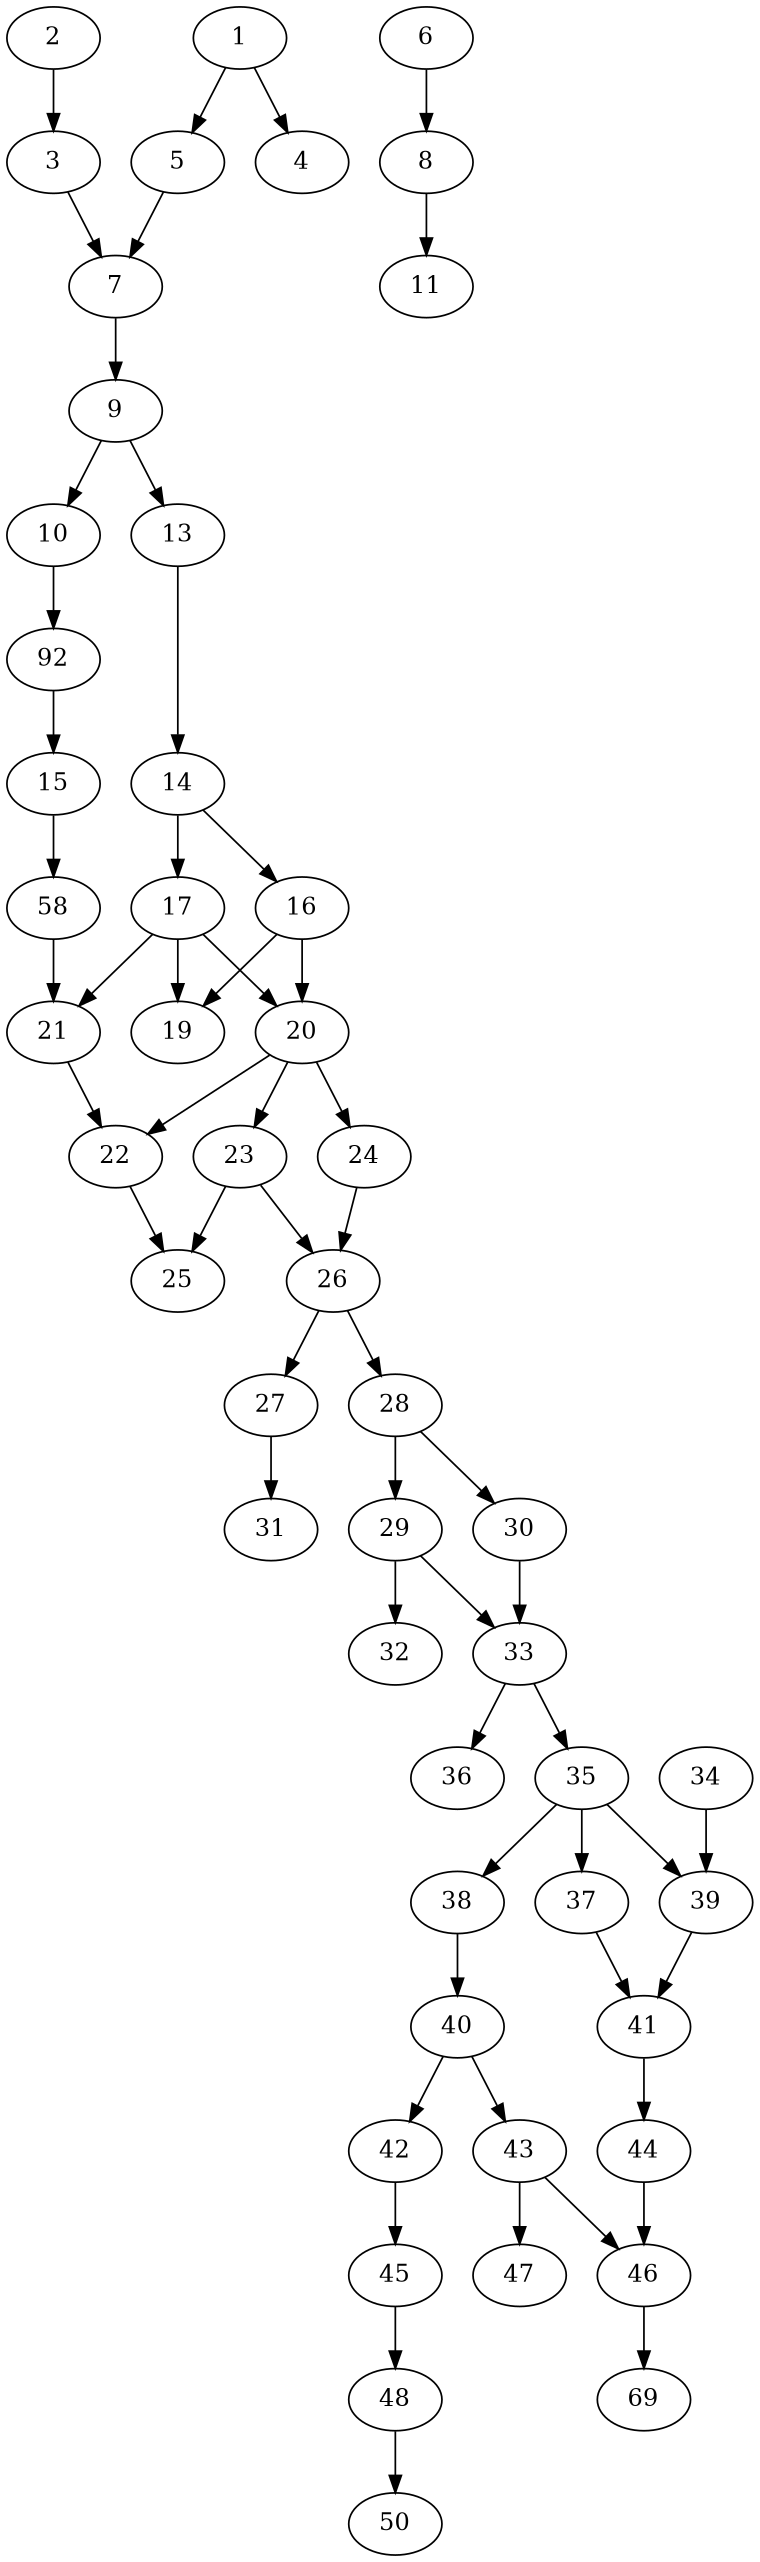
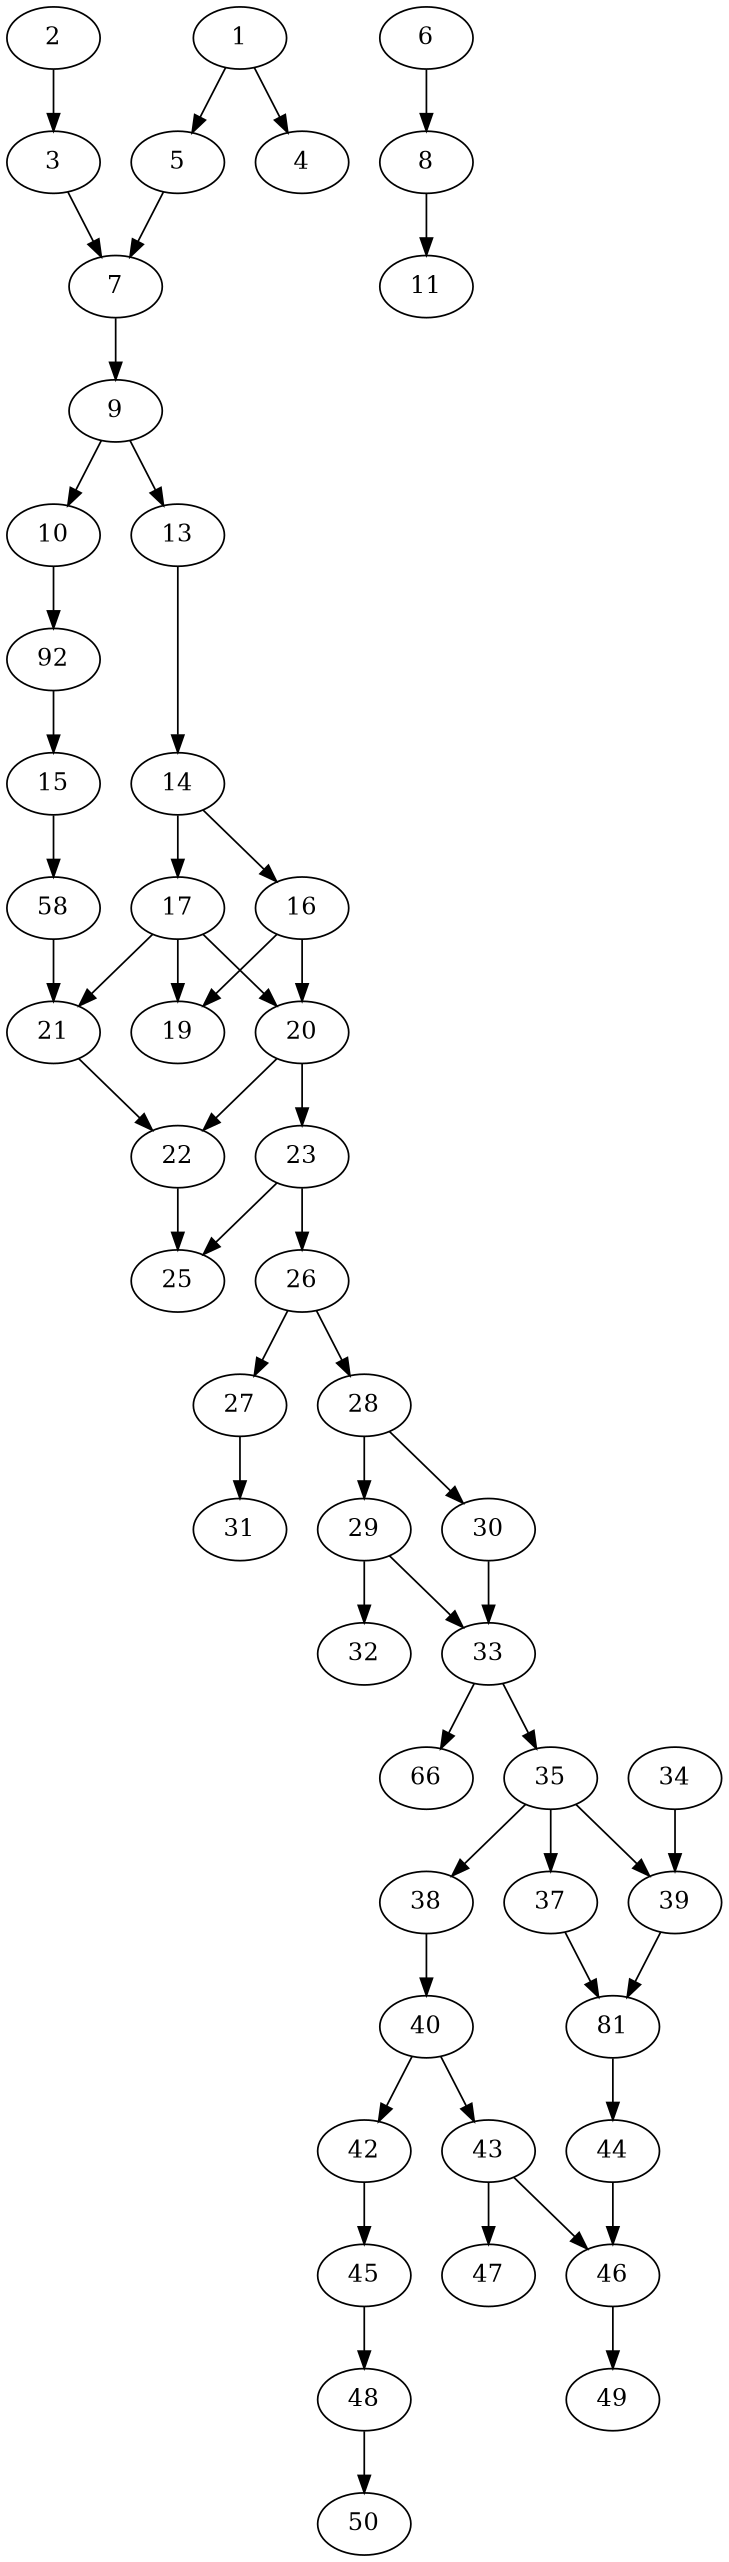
  digraph {
    node [alpha=0.09]
    1 [alpha=0.19 expect_size=39567360]
    4 [expect_size=28577792]
    5 [alpha=0.18 expect_size=29453312]
    6 [expect_size=32970752]
    8 [alpha=0.01 expect_size=49623040]
    2 [alpha=0.19 expect_size=34756608]
    3 [alpha=0.18 expect_size=16174080]
    7 [alpha=0.12 expect_size=26380288]
    9 [alpha=0.05 expect_size=30126080]
    10 [alpha=0.12 expect_size=14785536]
    13 [alpha=0.15 expect_size=25568256]
    11 [alpha=0.15 expect_size=29537280]
    n13 [alpha=0.18 expect_size=28189696 label=92]
    15 [alpha=0.20 expect_size=42243072]
    14 [alpha=0.13 expect_size=21805056]
    n16 [alpha=0.18 expect_size=39882752 label=58]
    16 [alpha=0.11 expect_size=38104064]
    17 [alpha=0.20 expect_size=11190272]
    21 [alpha=0.07 expect_size=34805760]
    19 [alpha=0.10 expect_size=41978880]
    20 [alpha=0.01 expect_size=6791168]
    22 [alpha=0.05 expect_size=22077440]
    23 [alpha=0.08 expect_size=17927168]
-   24 [alpha=0.01 expect_size=5590016]
    25 [alpha=0.04 expect_size=35284992]
    26 [alpha=0.19 expect_size=34472960]
    27 [alpha=0.03 expect_size=13464576]
    28 [alpha=0.05 expect_size=12325888]
    31 [alpha=0.03 expect_size=36130816]
    29 [alpha=0.18 expect_size=8222720]
    30 [alpha=0.15 expect_size=32604160]
    32 [alpha=0.20 expect_size=5944320]
    33 [alpha=0.06 expect_size=18742272]
    35 [alpha=0.07 expect_size=40680448]
-   36 [expect_size=50182144]
+   36 [expect_size=50182144 label=66]
    34 [alpha=0.18 expect_size=38270976]
    39 [expect_size=17916928]
    37 [alpha=0.14 expect_size=47319040]
    38 [alpha=0.14 expect_size=6041600]
-   41 [alpha=0.13 expect_size=49394688]
+   41 [alpha=0.13 expect_size=49394688 label=81]
    40 [alpha=0.05 expect_size=13458432]
    44 [alpha=0.10 expect_size=21084160]
    42 [expect_size=8461312]
    43 [expect_size=7977984]
    46 [alpha=0.10 expect_size=33198080]
    45 [alpha=0.04 expect_size=17157120]
    47 [alpha=0.20 expect_size=7695360]
    48 [alpha=0.13 expect_size=40971264]
-   49 [alpha=0.06 expect_size=26105856 label=69]
+   49 [alpha=0.06 expect_size=26105856]
    50 [alpha=0.12 expect_size=47023104]
    1 -> 4
    1 -> 5
    5 -> 7
    6 -> 8
    8 -> 11
    2 -> 3
    3 -> 7
    7 -> 9
    9 -> 10
    9 -> 13
    10 -> n13
    13 -> 14
    n13 -> 15
    15 -> n16
    14 -> 16
    14 -> 17
    n16 -> 21
    16 -> 19
    16 -> 20
    17 -> 21
    17 -> 19
    17 -> 20
    21 -> 22
    20 -> 22
    20 -> 23
-   20 -> 24
    22 -> 25
    23 -> 25
    23 -> 26
-   24 -> 26
    26 -> 27
    26 -> 28
    27 -> 31
    28 -> 29
    28 -> 30
    29 -> 32
    29 -> 33
    30 -> 33
    33 -> 35
    33 -> 36
    35 -> 39
    35 -> 37
    35 -> 38
    34 -> 39
    39 -> 41
    37 -> 41
    38 -> 40
    41 -> 44
    40 -> 42
    40 -> 43
    44 -> 46
    42 -> 45
    43 -> 46
    43 -> 47
    46 -> 49
    45 -> 48
    48 -> 50
  }
